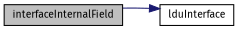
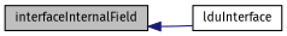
  digraph {
    rankdir=LR
    fontname="Fira Sans"
    node [color=black fontname="Fira Sans" fontsize=10 shape=record]
    n1 [fillcolor=grey75 fontcolor=black height=0.2 label=interfaceInternalField style=filled width=0.4]
    n2 [height=0.2 label=lduInterface width=0.4]
-   n2 -> n1 [color=midnightblue dir=back fontname="Fira Sans" fontsize=10 labelfontname=FreeSans labelfontsize=10 style=solid]
+   n1 -> n2 [color=midnightblue dir=back fontname="Fira Sans" fontsize=10 labelfontname=FreeSans labelfontsize=10 style=solid]
  }
